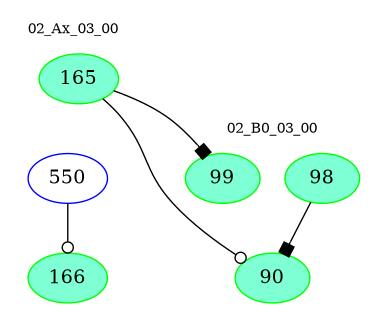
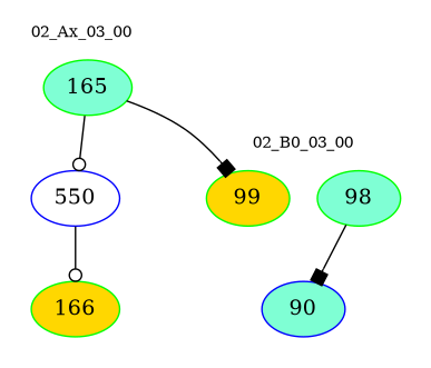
  digraph {
    node [color=green fillcolor=aquamarine style=filled]
    edge [arrowhead=odot color=black]
    n1 [label=165]
    n2 [color=blue fillcolor=white label=550]
-   n3 [label=166]
+   n3 [fillcolor=gold label=166]
    n4 [label=98]
-   n5 [label=90]
-   n6 [label=99]
+   n5 [color=blue label=90]
+   n6 [fillcolor=gold label=99]
    subgraph cluster_1 {
      color=white
      fontsize=10
      label="02_Ax_03_00"
      n1
      n2
      n3
    }
    subgraph cluster_2 {
      color=white
      fontsize=10
      label="02_B0_03_00"
      n4
      n5
      n6
    }
-   n1 -> n5
+   n1 -> n2
    n1 -> n6 [arrowhead=box]
    n2 -> n3
    n4 -> n5 [arrowhead=box]
  }
